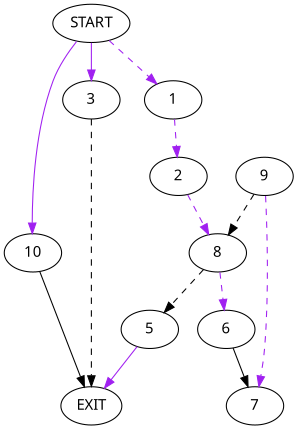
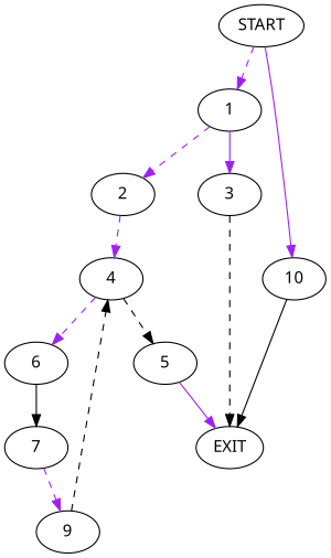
  digraph {
    fontname="Noto Sans"
    node [fontname="Noto Sans"]
    edge [color=purple fontname="Noto Sans" style=dashed]
    n1 [label=START]
    1
    10
    2
    3
    n6 [label=EXIT]
-   4 [label=8]
+   4
    5
    6
    7
    9
    n1 -> 1
    n1 -> 10 [style=solid]
    1 -> 2
-   n1 -> 3 [style=solid]
+   1 -> 3 [style=solid]
    10 -> n6 [color=black style=solid]
    2 -> 4
    3 -> n6 [color=black]
    4 -> 5 [color=black]
    4 -> 6
    5 -> n6 [style=solid]
    6 -> 7 [color=black style=solid]
-   9 -> 7
+   7 -> 9
    9 -> 4 [color=black]
  }
